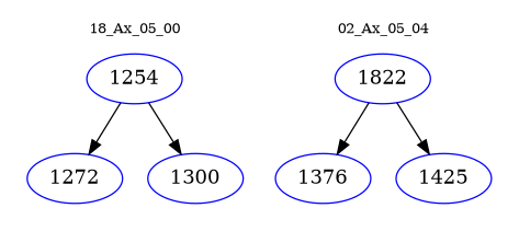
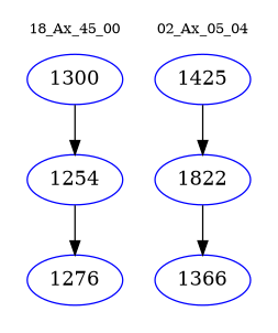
  digraph {
    node [color=blue]
    edge [color=black]
    n1 [label=1254]
-   n2 [label=1272]
+   n2 [label=1276]
    n3 [label=1300]
    n4 [label=1822]
-   n5 [label=1376]
+   n5 [label=1366]
    n6 [label=1425]
    subgraph cluster_1 {
      color=white
      fontsize=10
-     label="18_Ax_05_00"
+     label="18_Ax_45_00"
      n1
      n2
      n3
    }
    subgraph cluster_2 {
      color=white
      fontsize=10
      label="02_Ax_05_04"
      n4
      n5
      n6
    }
    n1 -> n2
-   n1 -> n3
+   n3 -> n1
    n4 -> n5
-   n4 -> n6
+   n6 -> n4
  }
